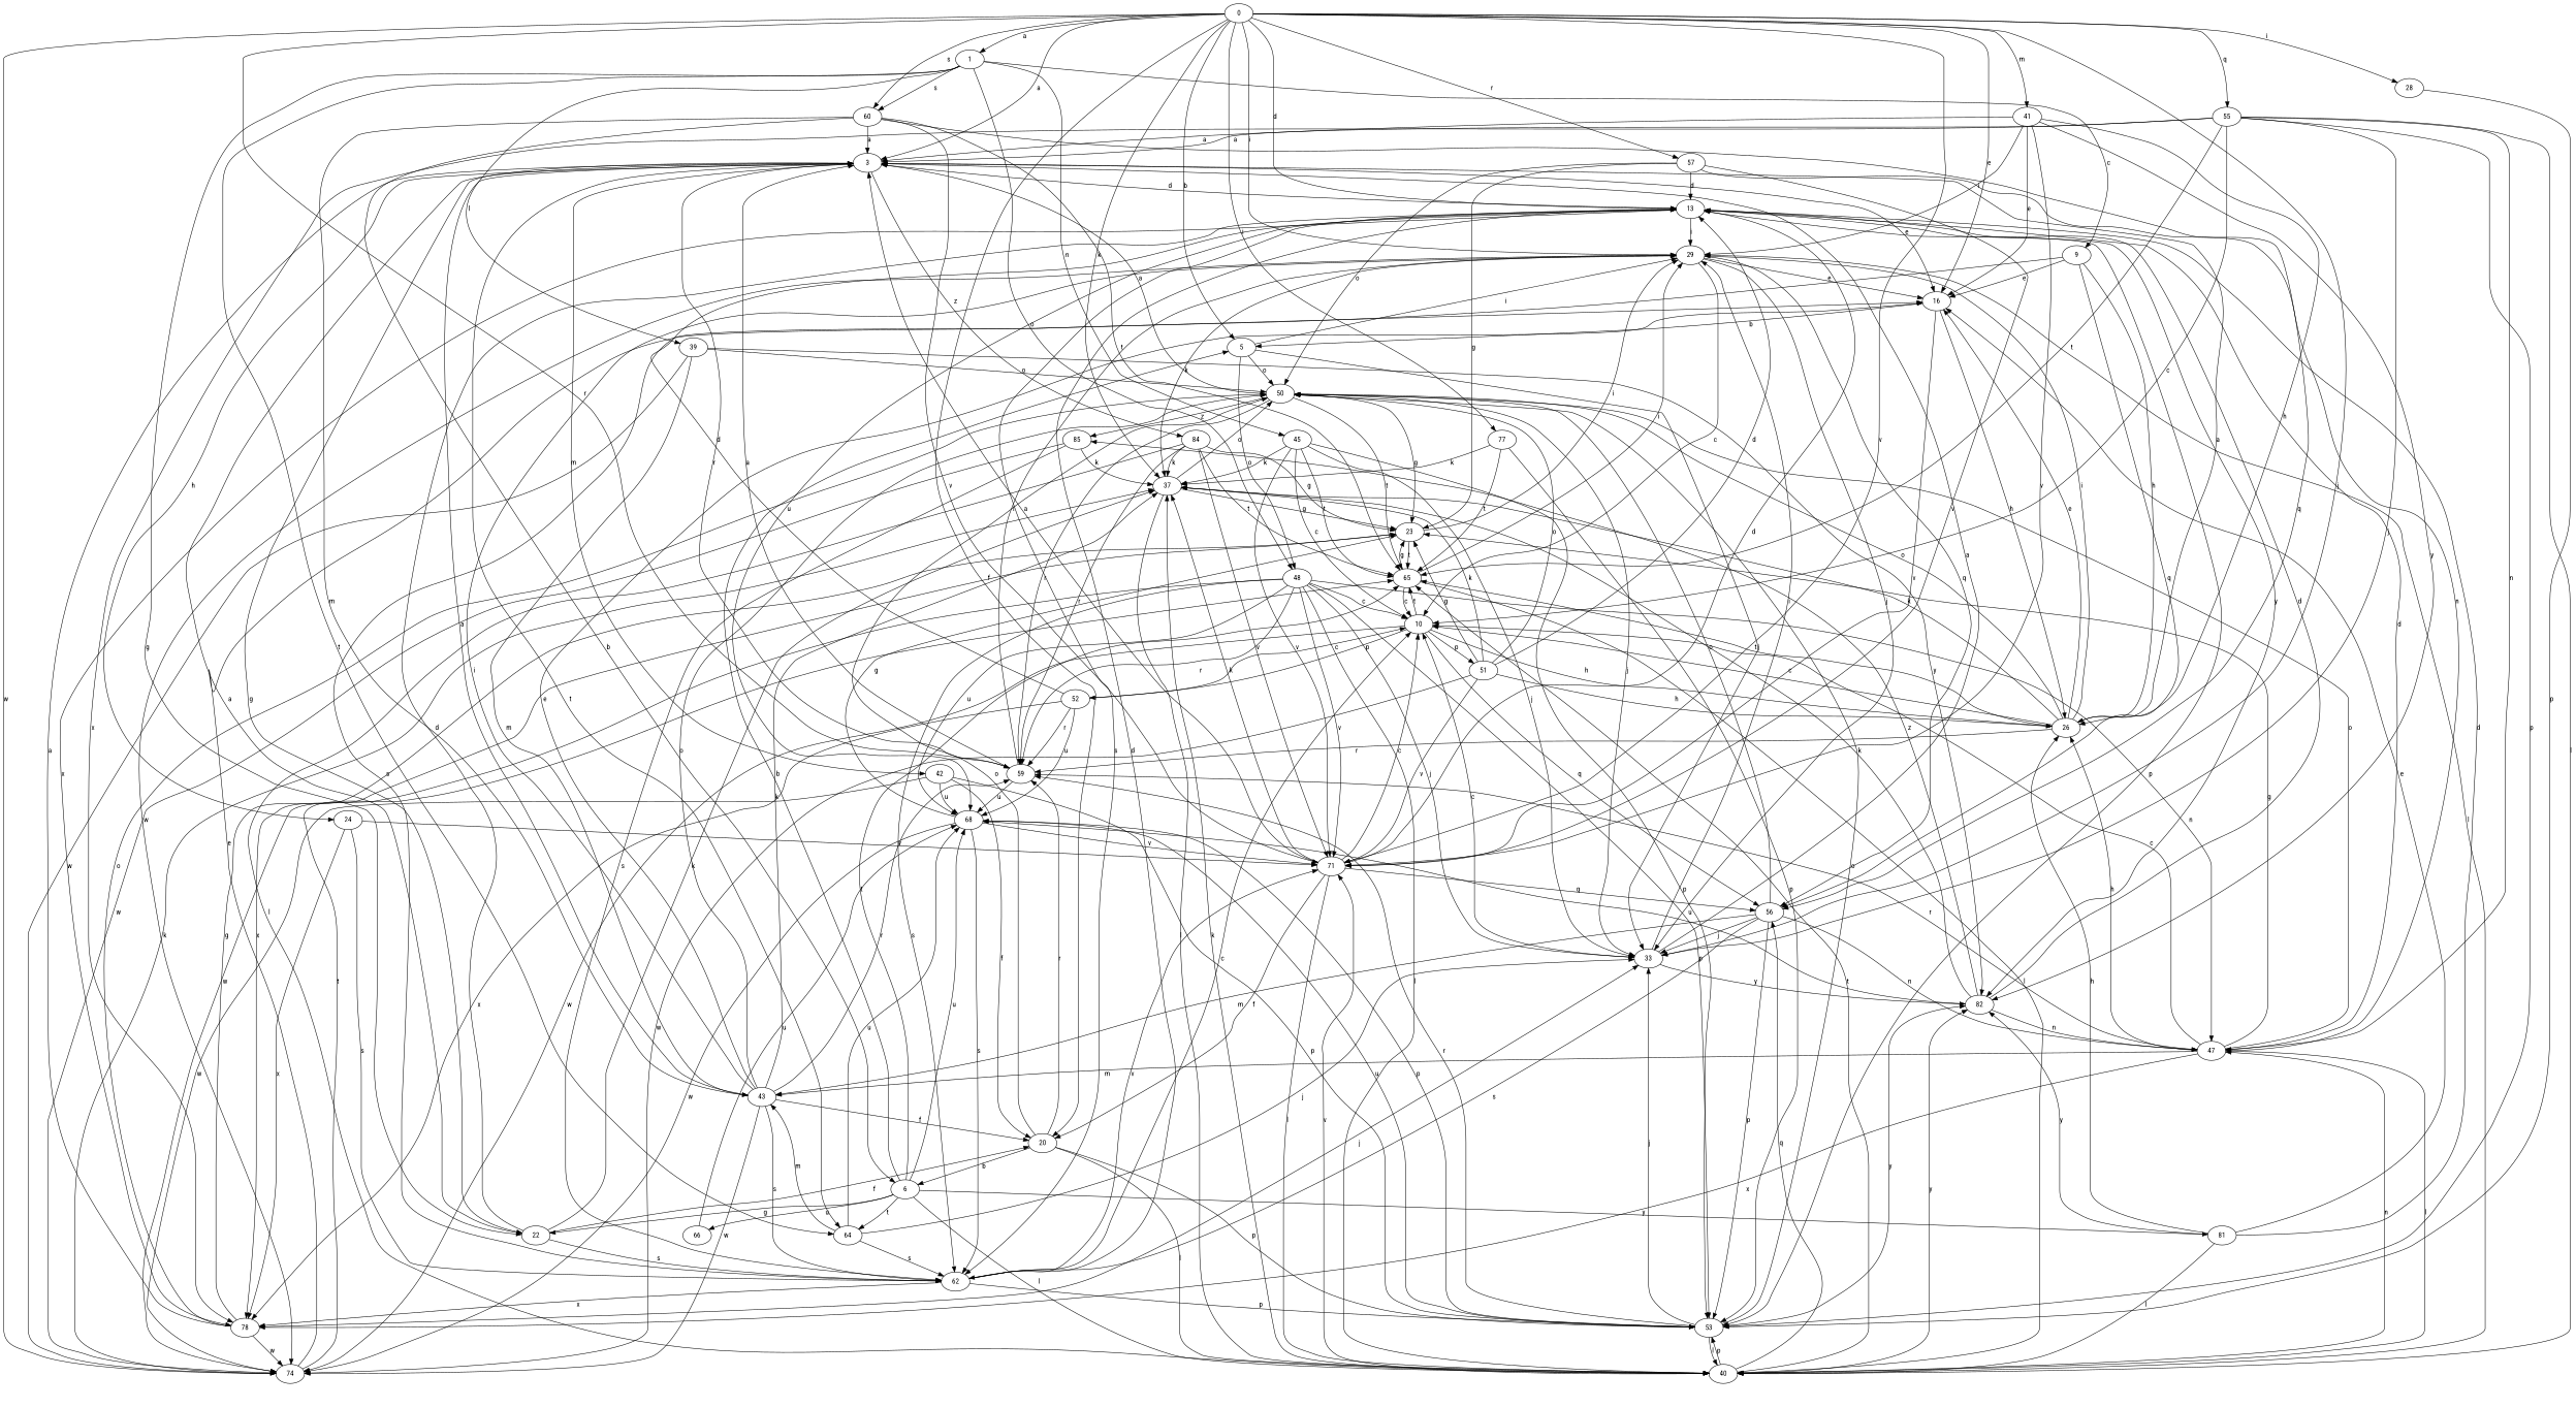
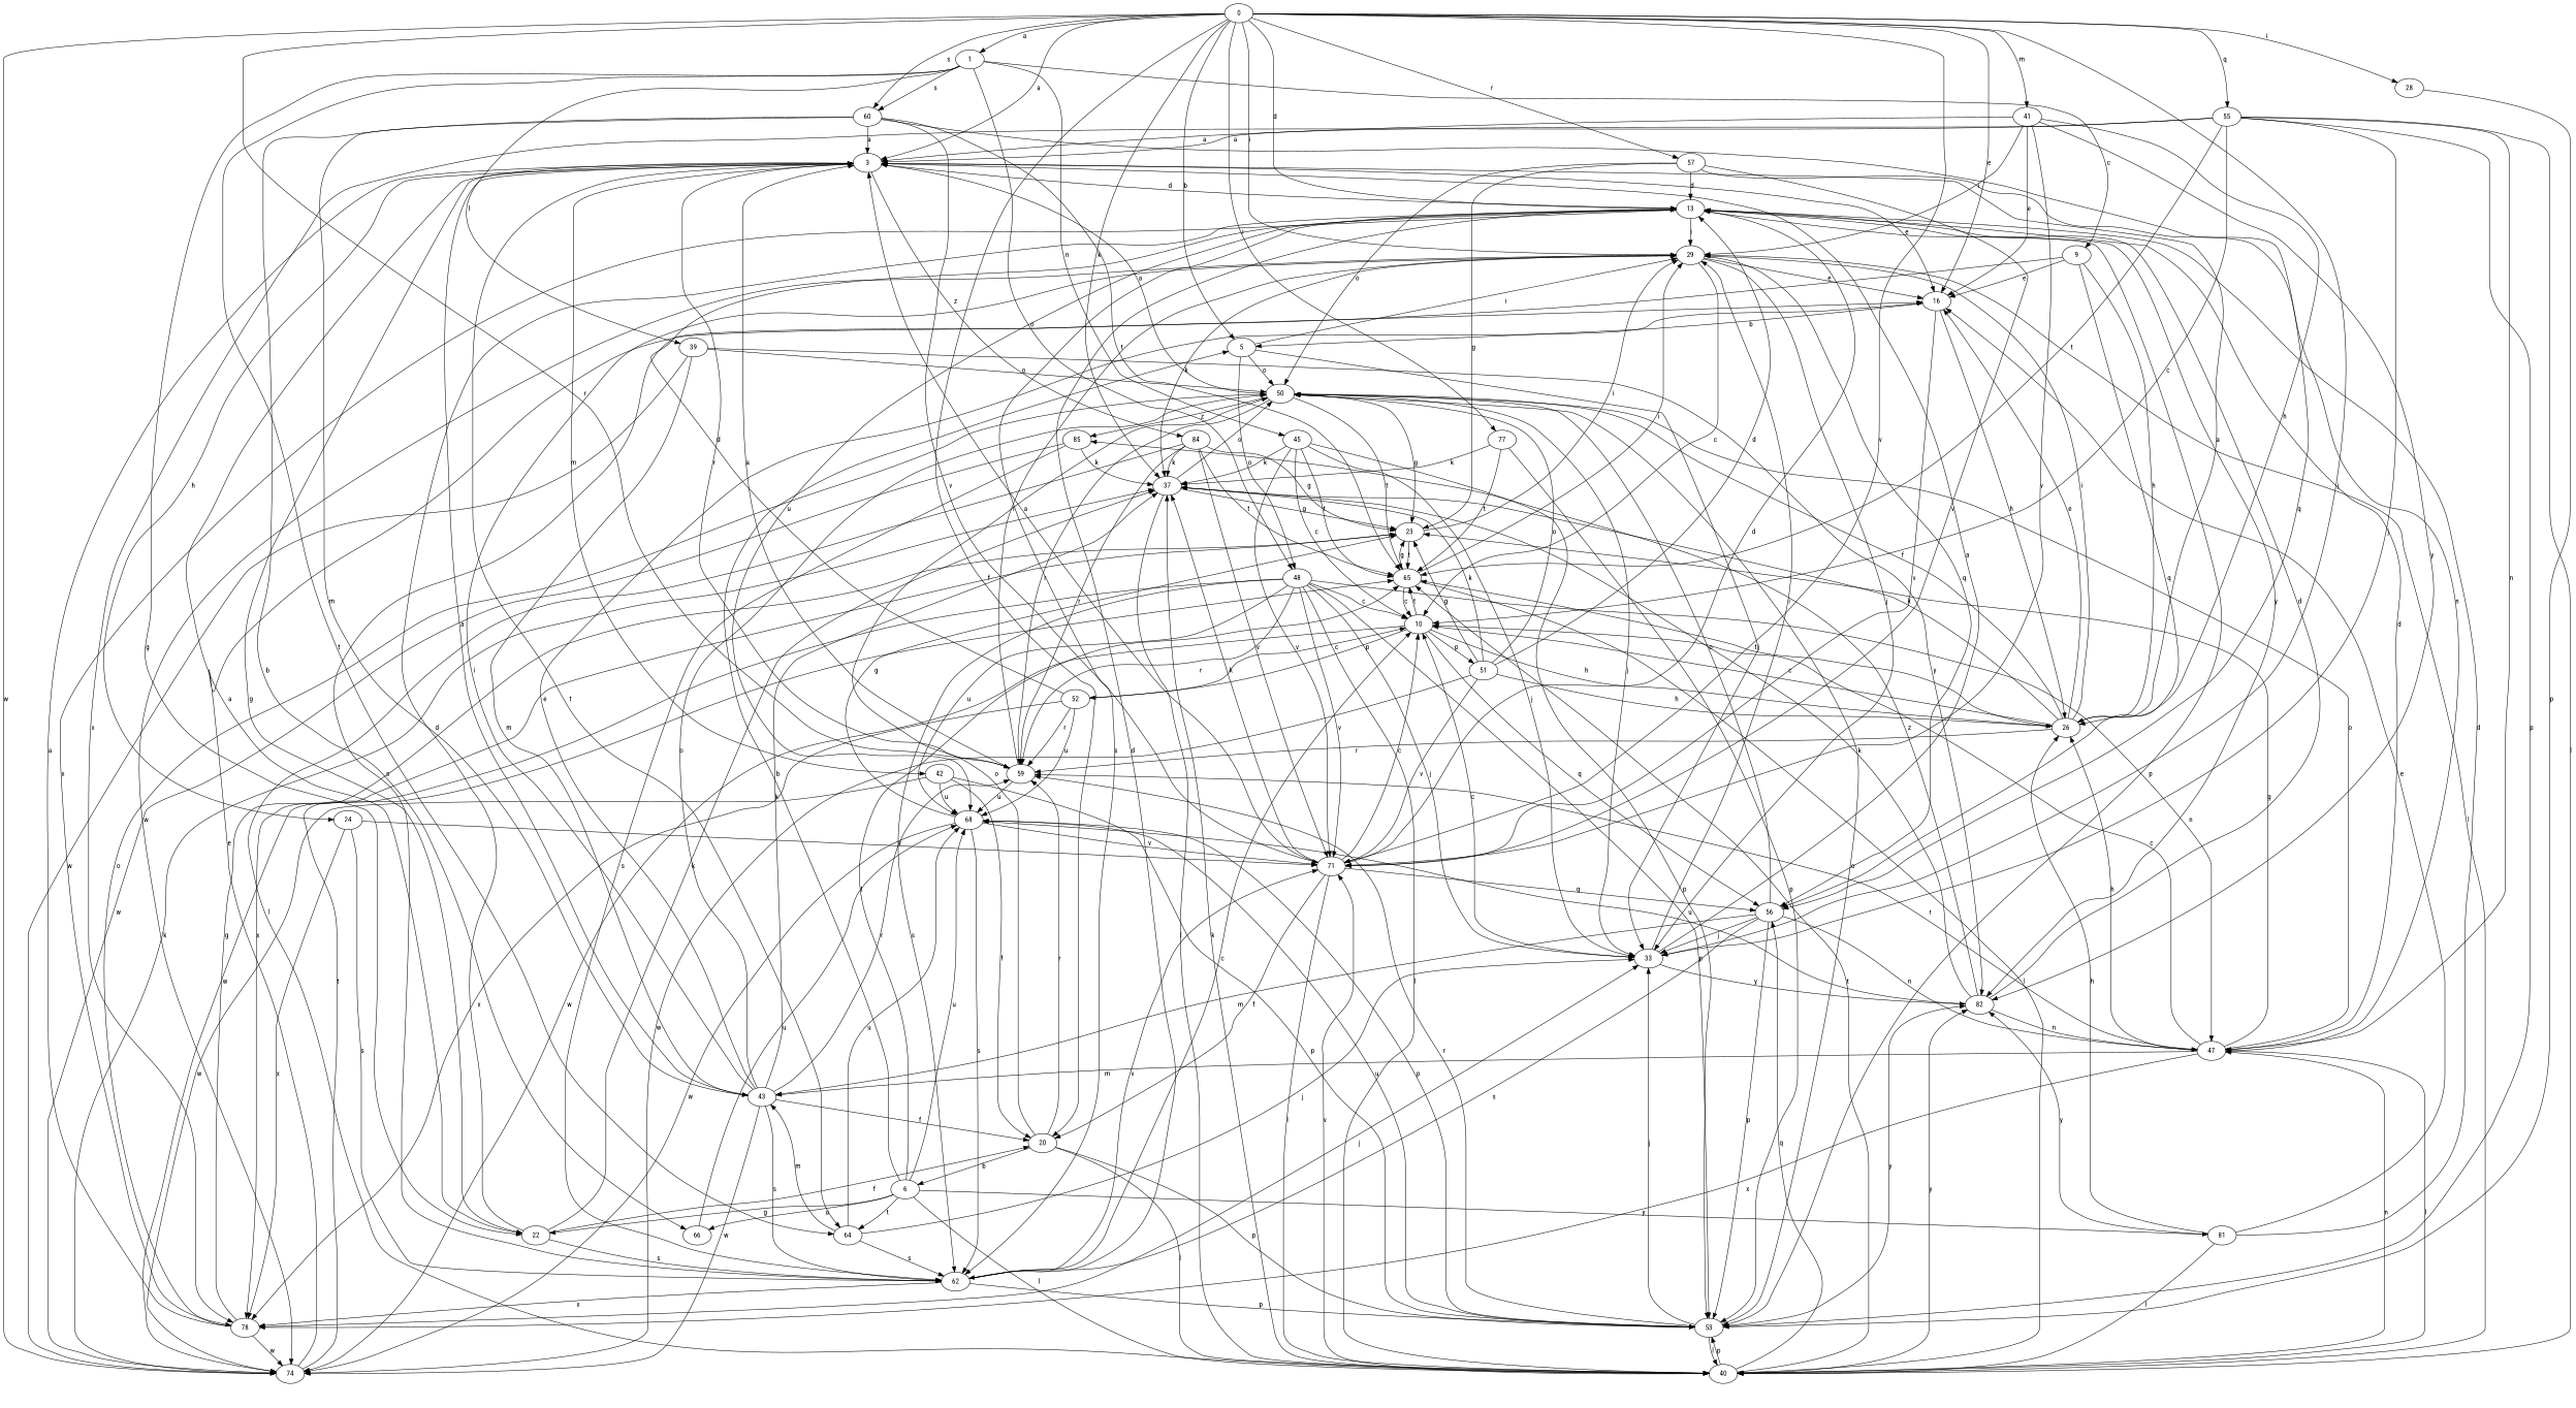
  strict digraph {
    fontname="Roboto Condensed"
    node [fontname="Roboto Condensed"]
    edge [fontname="Roboto Condensed"]
    0
    1
    3
    5
    13
    16
    20
    n8 [label=77]
    28
    29
    33
    37
    41
    55
    57
    59
    60
    71
    74
    9
    22
    39
    45
    48
    64
    24
    42
    84
    50
    68
    62
    53
    78
    82
    26
    6
    40
    65
    10
    56
    23
    47
    43
    51
    52
    85
    66
    81
    0 -> 1 [label=a]
    0 -> 3 [label=a]
    0 -> 5 [label=b]
    0 -> 13 [label=d]
    0 -> 16 [label=e]
    0 -> 20 [label=f]
    0 -> n8 [label=i]
    0 -> 28 [label=i]
    0 -> 29 [label=i]
    0 -> 33 [label=j]
    0 -> 37 [label=k]
    0 -> 41 [label=m]
    0 -> 55 [label=q]
    0 -> 57 [label=r]
    0 -> 59 [label=r]
    0 -> 60 [label=s]
    0 -> 71 [label=v]
    0 -> 74 [label=w]
    1 -> 60 [label=s]
    1 -> 9 [label=c]
    1 -> 22 [label=g]
    1 -> 39 [label=l]
    1 -> 45 [label=n]
    1 -> 48 [label=o]
    1 -> 64 [label=t]
    3 -> 13 [label=d]
    3 -> 16 [label=e]
    3 -> 59 [label=r]
    3 -> 22 [label=g]
    3 -> 64 [label=t]
    3 -> 24 [label=h]
    3 -> 42 [label=m]
    3 -> 84 [label=z]
    5 -> 29 [label=i]
    5 -> 33 [label=j]
    5 -> 48 [label=o]
    5 -> 50 [label=o]
    13 -> 29 [label=i]
    13 -> 68 [label=u]
    13 -> 62 [label=s]
    13 -> 53 [label=p]
    13 -> 78 [label=x]
    13 -> 82 [label=y]
    16 -> 5 [label=b]
    16 -> 71 [label=v]
    16 -> 26 [label=h]
    20 -> 59 [label=r]
    20 -> 50 [label=o]
    20 -> 53 [label=p]
    20 -> 6 [label=b]
    20 -> 40 [label=l]
    n8 -> 37 [label=k]
    n8 -> 53 [label=p]
    n8 -> 65 [label=t]
    28 -> 53 [label=p]
    29 -> 16 [label=e]
    29 -> 33 [label=j]
    29 -> 37 [label=k]
    29 -> 74 [label=w]
    29 -> 40 [label=l]
    29 -> 10 [label=c]
    29 -> 56 [label=q]
    33 -> 3 [label=a]
    33 -> 29 [label=i]
    33 -> 82 [label=y]
    33 -> 10 [label=c]
    37 -> 50 [label=o]
    37 -> 40 [label=l]
    37 -> 23 [label=g]
    41 -> 3 [label=a]
    41 -> 16 [label=e]
    41 -> 29 [label=i]
    41 -> 71 [label=v]
    41 -> 82 [label=y]
    41 -> 26 [label=h]
    55 -> 3 [label=a]
    55 -> 33 [label=j]
    55 -> 53 [label=p]
    55 -> 78 [label=x]
    55 -> 40 [label=l]
    55 -> 65 [label=t]
    55 -> 10 [label=c]
    55 -> 47 [label=n]
    57 -> 13 [label=d]
    57 -> 71 [label=v]
    57 -> 50 [label=o]
    57 -> 23 [label=g]
    57 -> 47 [label=n]
    59 -> 3 [label=a]
    59 -> 29 [label=i]
    59 -> 68 [label=u]
    60 -> 3 [label=a]
    60 -> 71 [label=v]
-   60 -> 6 [label=b]
+   60 -> 66 [label=b]
    60 -> 65 [label=t]
    60 -> 56 [label=q]
    60 -> 43 [label=m]
    71 -> 3 [label=a]
    71 -> 13 [label=d]
    71 -> 20 [label=f]
    71 -> 37 [label=k]
    71 -> 40 [label=l]
    71 -> 10 [label=c]
    71 -> 56 [label=q]
    74 -> 16 [label=e]
    74 -> 37 [label=k]
    74 -> 65 [label=t]
    9 -> 16 [label=e]
    9 -> 62 [label=s]
    9 -> 26 [label=h]
    9 -> 56 [label=q]
    22 -> 3 [label=a]
    22 -> 13 [label=d]
    22 -> 20 [label=f]
    22 -> 37 [label=k]
    22 -> 62 [label=s]
    39 -> 74 [label=w]
    39 -> 50 [label=o]
    39 -> 82 [label=y]
    39 -> 43 [label=m]
    45 -> 33 [label=j]
    45 -> 37 [label=k]
    45 -> 71 [label=v]
    45 -> 53 [label=p]
    45 -> 65 [label=t]
    45 -> 10 [label=c]
    48 -> 33 [label=j]
    48 -> 59 [label=r]
    48 -> 71 [label=v]
    48 -> 74 [label=w]
    48 -> 68 [label=u]
    48 -> 62 [label=s]
    48 -> 53 [label=p]
    48 -> 40 [label=l]
    48 -> 10 [label=c]
    48 -> 47 [label=n]
    64 -> 33 [label=j]
    64 -> 68 [label=u]
    64 -> 62 [label=s]
    64 -> 43 [label=m]
    24 -> 71 [label=v]
    24 -> 62 [label=s]
    24 -> 78 [label=x]
    42 -> 20 [label=f]
    42 -> 74 [label=w]
    42 -> 68 [label=u]
    42 -> 53 [label=p]
    84 -> 37 [label=k]
    84 -> 59 [label=r]
    84 -> 71 [label=v]
    84 -> 40 [label=l]
    84 -> 65 [label=t]
    84 -> 23 [label=g]
    50 -> 3 [label=a]
    50 -> 33 [label=j]
    50 -> 59 [label=r]
    50 -> 65 [label=t]
    50 -> 23 [label=g]
    50 -> 85 [label=z]
    68 -> 71 [label=v]
    68 -> 74 [label=w]
    68 -> 62 [label=s]
    68 -> 53 [label=p]
    68 -> 23 [label=g]
    62 -> 13 [label=d]
    62 -> 71 [label=v]
    62 -> 53 [label=p]
    62 -> 78 [label=x]
    62 -> 10 [label=c]
    53 -> 33 [label=j]
    53 -> 59 [label=r]
    53 -> 50 [label=o]
    53 -> 68 [label=u]
    53 -> 82 [label=y]
    53 -> 40 [label=l]
    78 -> 3 [label=a]
    78 -> 33 [label=j]
    78 -> 74 [label=w]
    78 -> 50 [label=o]
    78 -> 23 [label=g]
    82 -> 13 [label=d]
    82 -> 37 [label=k]
    82 -> 68 [label=u]
    82 -> 47 [label=n]
    82 -> 85 [label=z]
    26 -> 3 [label=a]
    26 -> 16 [label=e]
    26 -> 29 [label=i]
    26 -> 37 [label=k]
    26 -> 59 [label=r]
-   26 -> 50 [label=o]
+   26 -> 50 [label=f]
    26 -> 65 [label=t]
    26 -> 10 [label=c]
    6 -> 5 [label=b]
    6 -> 22 [label=g]
    6 -> 64 [label=t]
    6 -> 68 [label=u]
    6 -> 40 [label=l]
    6 -> 65 [label=t]
    6 -> 66 [label=u]
    6 -> 81 [label=y]
    40 -> 37 [label=k]
    40 -> 71 [label=v]
    40 -> 53 [label=p]
    40 -> 82 [label=y]
    40 -> 65 [label=t]
    40 -> 56 [label=q]
    40 -> 47 [label=n]
    65 -> 29 [label=i]
    65 -> 40 [label=l]
    65 -> 10 [label=c]
    65 -> 23 [label=g]
    10 -> 74 [label=w]
    10 -> 26 [label=h]
    10 -> 65 [label=t]
    10 -> 56 [label=q]
    10 -> 51 [label=p]
    10 -> 52 [label=p]
    56 -> 33 [label=j]
    56 -> 50 [label=o]
    56 -> 62 [label=s]
    56 -> 53 [label=p]
    56 -> 47 [label=n]
    56 -> 43 [label=m]
    23 -> 29 [label=i]
    23 -> 78 [label=x]
    23 -> 65 [label=t]
    47 -> 13 [label=d]
    47 -> 59 [label=r]
    47 -> 50 [label=o]
    47 -> 78 [label=x]
    47 -> 26 [label=h]
    47 -> 40 [label=l]
    47 -> 10 [label=c]
    47 -> 23 [label=g]
    47 -> 43 [label=m]
    43 -> 3 [label=a]
    43 -> 16 [label=e]
    43 -> 20 [label=f]
    43 -> 29 [label=i]
    43 -> 37 [label=k]
    43 -> 59 [label=r]
    43 -> 74 [label=w]
    43 -> 50 [label=o]
    43 -> 62 [label=s]
    51 -> 13 [label=d]
    51 -> 37 [label=k]
    51 -> 71 [label=v]
    51 -> 74 [label=w]
    51 -> 50 [label=o]
    51 -> 26 [label=h]
    51 -> 23 [label=g]
    52 -> 13 [label=d]
    52 -> 59 [label=r]
    52 -> 68 [label=u]
    52 -> 78 [label=x]
    52 -> 10 [label=c]
    85 -> 37 [label=k]
    85 -> 74 [label=w]
    85 -> 62 [label=s]
    66 -> 68 [label=u]
    81 -> 13 [label=d]
    81 -> 16 [label=e]
    81 -> 82 [label=y]
    81 -> 26 [label=h]
    81 -> 40 [label=l]
  }
